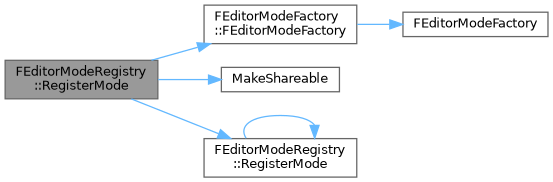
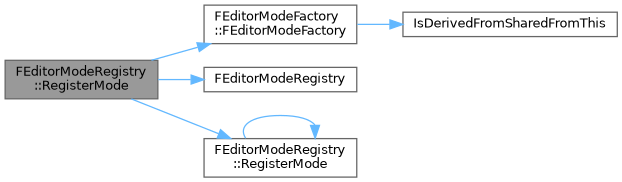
  digraph {
    rankdir=LR
    node [color=grey40 fillcolor=white fontname=Helvetica fontsize=10 shape=box style=filled]
    edge [color=steelblue1 fontname=Helvetica fontsize=10 labelfontname=Helvetica labelfontsize=10 style=solid]
    n1 [color=gray40 fillcolor=grey60 fontcolor=black height=0.2 label="FEditorModeRegistry\l::RegisterMode" width=0.4]
    n2 [height=0.2 label="FEditorModeFactory\l::FEditorModeFactory" width=0.4]
-   n3 [height=0.2 label=MakeShareable width=0.4]
+   n3 [height=0.2 label=FEditorModeRegistry width=0.4]
    n4 [height=0.2 label="FEditorModeRegistry\l::RegisterMode" width=0.4]
-   n5 [height=0.2 label=FEditorModeFactory width=0.4]
+   n5 [height=0.2 label=IsDerivedFromSharedFromThis width=0.4]
    n1 -> n2
    n1 -> n3
    n1 -> n4
    n2 -> n5
    n4 -> n4
  }
